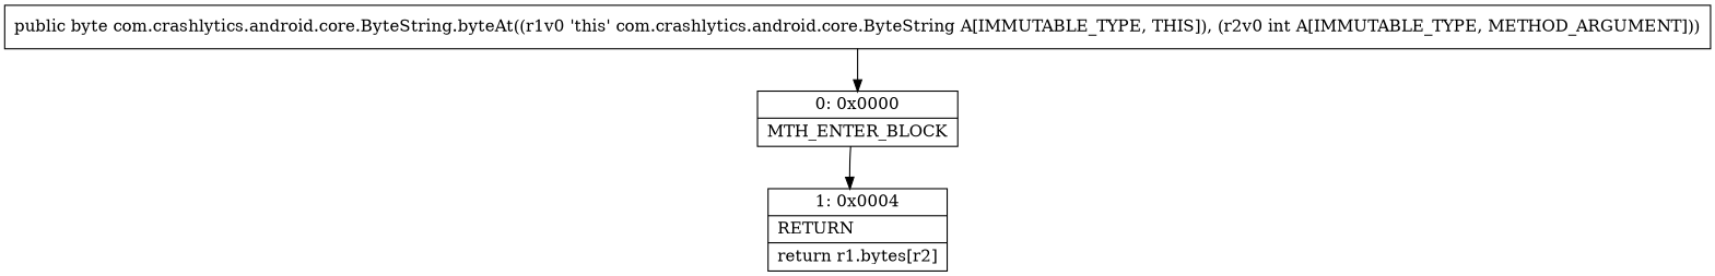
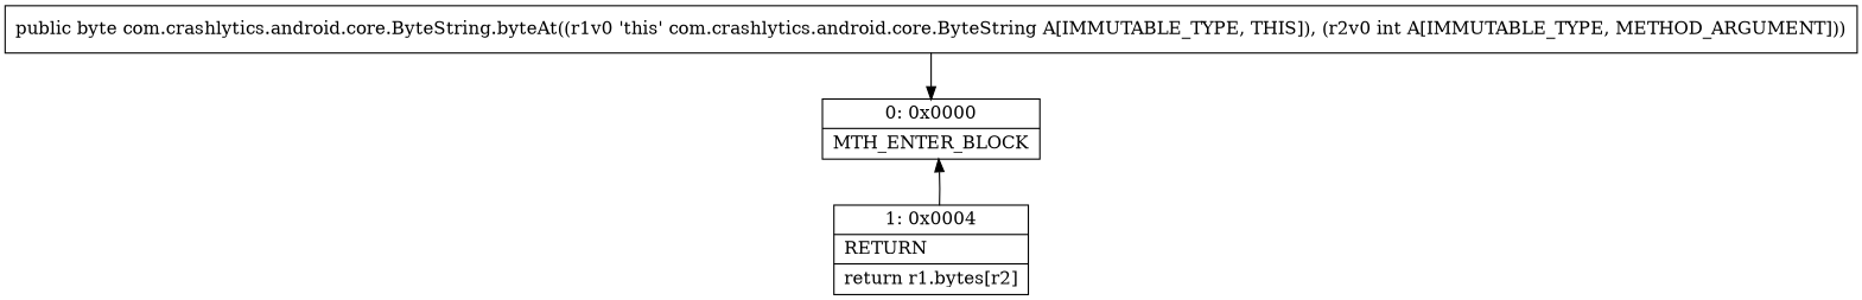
  digraph {
    node [shape=record]
    n1 [label="{0\:\ 0x0000|MTH_ENTER_BLOCK\l}"]
    n2 [label="{1\:\ 0x0004|RETURN\l|return r1.bytes[r2]\l}"]
    n3 [label="{public byte com.crashlytics.android.core.ByteString.byteAt((r1v0 'this' com.crashlytics.android.core.ByteString A[IMMUTABLE_TYPE, THIS]), (r2v0 int A[IMMUTABLE_TYPE, METHOD_ARGUMENT])) }"]
-   n1 -> n2
+   n2 -> n1
    n3 -> n1
  }
